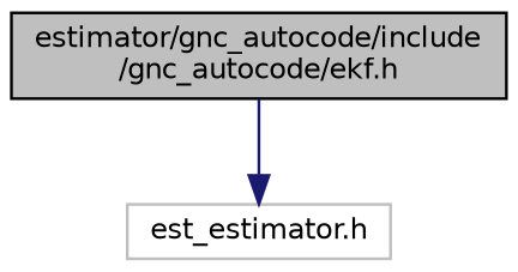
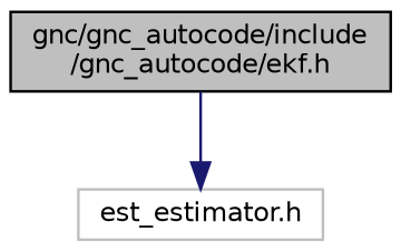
  digraph {
    node [fontname=Helvetica fontsize=10 shape=record style=filled]
-   n1 [color=black fillcolor=grey75 fontcolor=black height=0.2 label="estimator/gnc_autocode/include\l/gnc_autocode/ekf.h" width=0.4]
+   n1 [color=black fillcolor=grey75 fontcolor=black height=0.2 label="gnc/gnc_autocode/include\l/gnc_autocode/ekf.h" width=0.4]
    n2 [color=grey75 fillcolor=white height=0.2 label="est_estimator.h" width=0.4]
    n1 -> n2 [color=midnightblue fontname=Helvetica fontsize=10 labelfontname=Helvetica labelfontsize=10 style=solid]
  }
